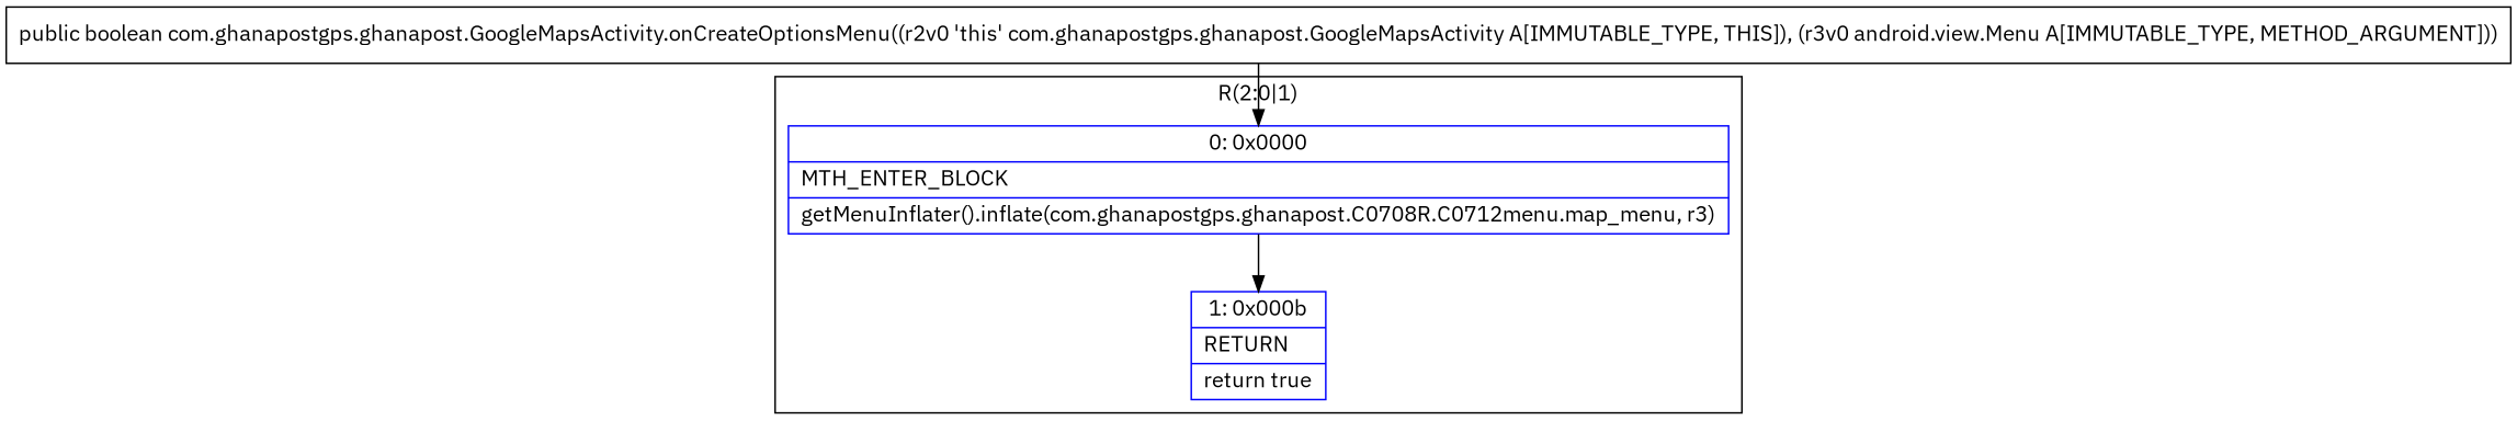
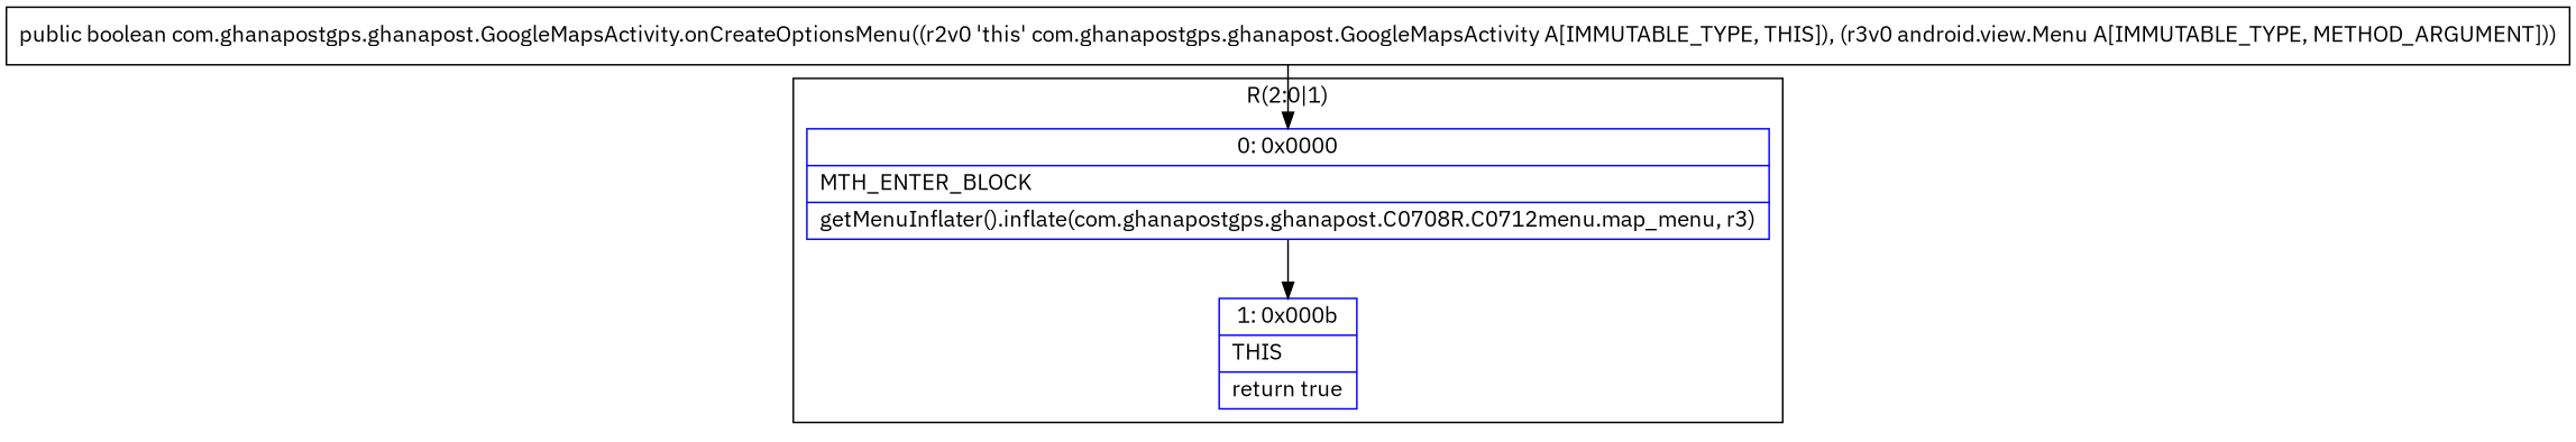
  digraph {
    fontname="IBM Plex Sans"
    node [color=blue shape=record fontname="IBM Plex Sans"]
    edge [fontname="IBM Plex Sans"]
    n1 [label="{0\:\ 0x0000|MTH_ENTER_BLOCK\l|getMenuInflater().inflate(com.ghanapostgps.ghanapost.C0708R.C0712menu.map_menu, r3)\l}"]
-   n2 [label="{1\:\ 0x000b|RETURN\l|return true\l}"]
+   n2 [label="{1\:\ 0x000b|THIS\l|return true\l}"]
    n3 [label="{public boolean com.ghanapostgps.ghanapost.GoogleMapsActivity.onCreateOptionsMenu((r2v0 'this' com.ghanapostgps.ghanapost.GoogleMapsActivity A[IMMUTABLE_TYPE, THIS]), (r3v0 android.view.Menu A[IMMUTABLE_TYPE, METHOD_ARGUMENT])) }" color=""]
    subgraph cluster_1 {
      label="R(2:0|1)"
      n1
      n2
    }
    n1 -> n2
    n3 -> n1
  }
